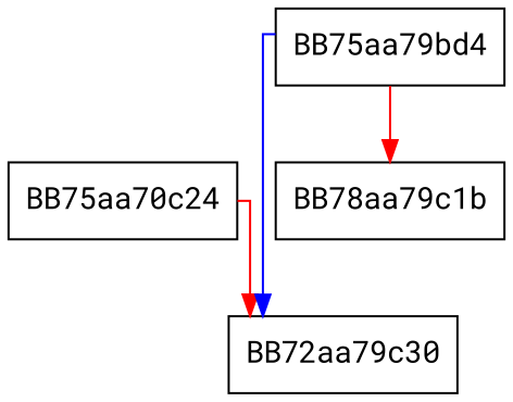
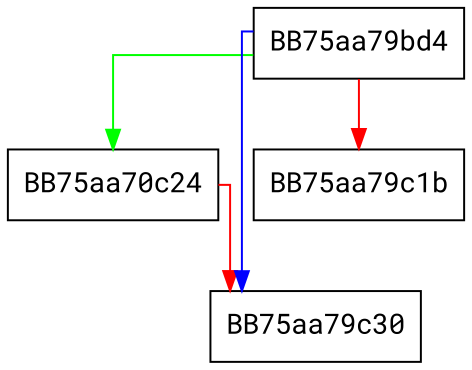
  digraph {
    fontname="Roboto Mono"
    splines=ortho
    node [fontname="Roboto Mono" shape=box]
    edge [color=red fontname="Roboto Mono"]
    n1 [label=BB75aa70c24]
    BB75aa79bd4
-   BB75aa79c1b [label=BB78aa79c1b]
-   BB75aa79c30 [label=BB72aa79c30]
+   BB75aa79c1b
+   BB75aa79c30
    n1 -> BB75aa79c30
+   BB75aa79bd4 -> n1 [color=green]
    BB75aa79bd4 -> BB75aa79c1b
    BB75aa79bd4 -> BB75aa79c30 [color=blue]
  }
